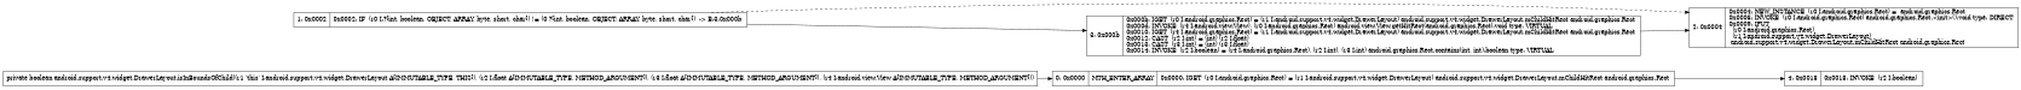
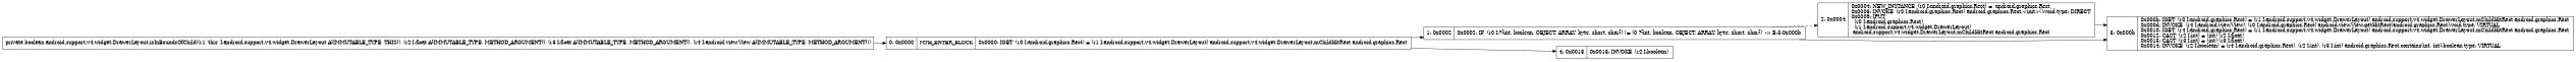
  digraph {
    rankdir=LR
    node [shape=record]
-   n1 [label="{0\:\ 0x0000|MTH_ENTER_ARRAY\l|0x0000: IGET  (r0 I:android.graphics.Rect) = (r1 I:android.support.v4.widget.DrawerLayout) android.support.v4.widget.DrawerLayout.mChildHitRect android.graphics.Rect \l}"]
+   n1 [label="{0\:\ 0x0000|MTH_ENTER_BLOCK\l|0x0000: IGET  (r0 I:android.graphics.Rect) = (r1 I:android.support.v4.widget.DrawerLayout) android.support.v4.widget.DrawerLayout.mChildHitRect android.graphics.Rect \l}"]
    n2 [label="{1\:\ 0x0002|0x0002: IF  (r0 I:?[int, boolean, OBJECT, ARRAY, byte, short, char]) != (0 ?[int, boolean, OBJECT, ARRAY, byte, short, char])  \-\> B:3:0x000b \l}"]
    n3 [label="{4\:\ 0x0018|0x0018: INVOKE  (r2 I:boolean) \l}"]
    n4 [label="{2\:\ 0x0004|0x0004: NEW_INSTANCE  (r0 I:android.graphics.Rect) =  android.graphics.Rect \l0x0006: INVOKE  (r0 I:android.graphics.Rect) android.graphics.Rect.\<init\>():void type: DIRECT \l0x0009: IPUT  \l  (r0 I:android.graphics.Rect)\l  (r1 I:android.support.v4.widget.DrawerLayout)\l android.support.v4.widget.DrawerLayout.mChildHitRect android.graphics.Rect \l}"]
    n5 [label="{3\:\ 0x000b|0x000b: IGET  (r0 I:android.graphics.Rect) = (r1 I:android.support.v4.widget.DrawerLayout) android.support.v4.widget.DrawerLayout.mChildHitRect android.graphics.Rect \l0x000d: INVOKE  (r4 I:android.view.View), (r0 I:android.graphics.Rect) android.view.View.getHitRect(android.graphics.Rect):void type: VIRTUAL \l0x0010: IGET  (r4 I:android.graphics.Rect) = (r1 I:android.support.v4.widget.DrawerLayout) android.support.v4.widget.DrawerLayout.mChildHitRect android.graphics.Rect \l0x0012: CAST  (r2 I:int) = (int) (r2 I:float) \l0x0013: CAST  (r3 I:int) = (int) (r3 I:float) \l0x0014: INVOKE  (r2 I:boolean) = (r4 I:android.graphics.Rect), (r2 I:int), (r3 I:int) android.graphics.Rect.contains(int, int):boolean type: VIRTUAL \l}"]
    n6 [label="{private boolean android.support.v4.widget.DrawerLayout.isInBoundsOfChild((r1 'this' I:android.support.v4.widget.DrawerLayout A[IMMUTABLE_TYPE, THIS]), (r2 I:float A[IMMUTABLE_TYPE, METHOD_ARGUMENT]), (r3 I:float A[IMMUTABLE_TYPE, METHOD_ARGUMENT]), (r4 I:android.view.View A[IMMUTABLE_TYPE, METHOD_ARGUMENT])) }"]
+   n1 -> n2
    n1 -> n3
    n2 -> n4 [style=dashed]
    n2 -> n5
-   n5 -> n4
+   n4 -> n5
    n6 -> n1
  }
